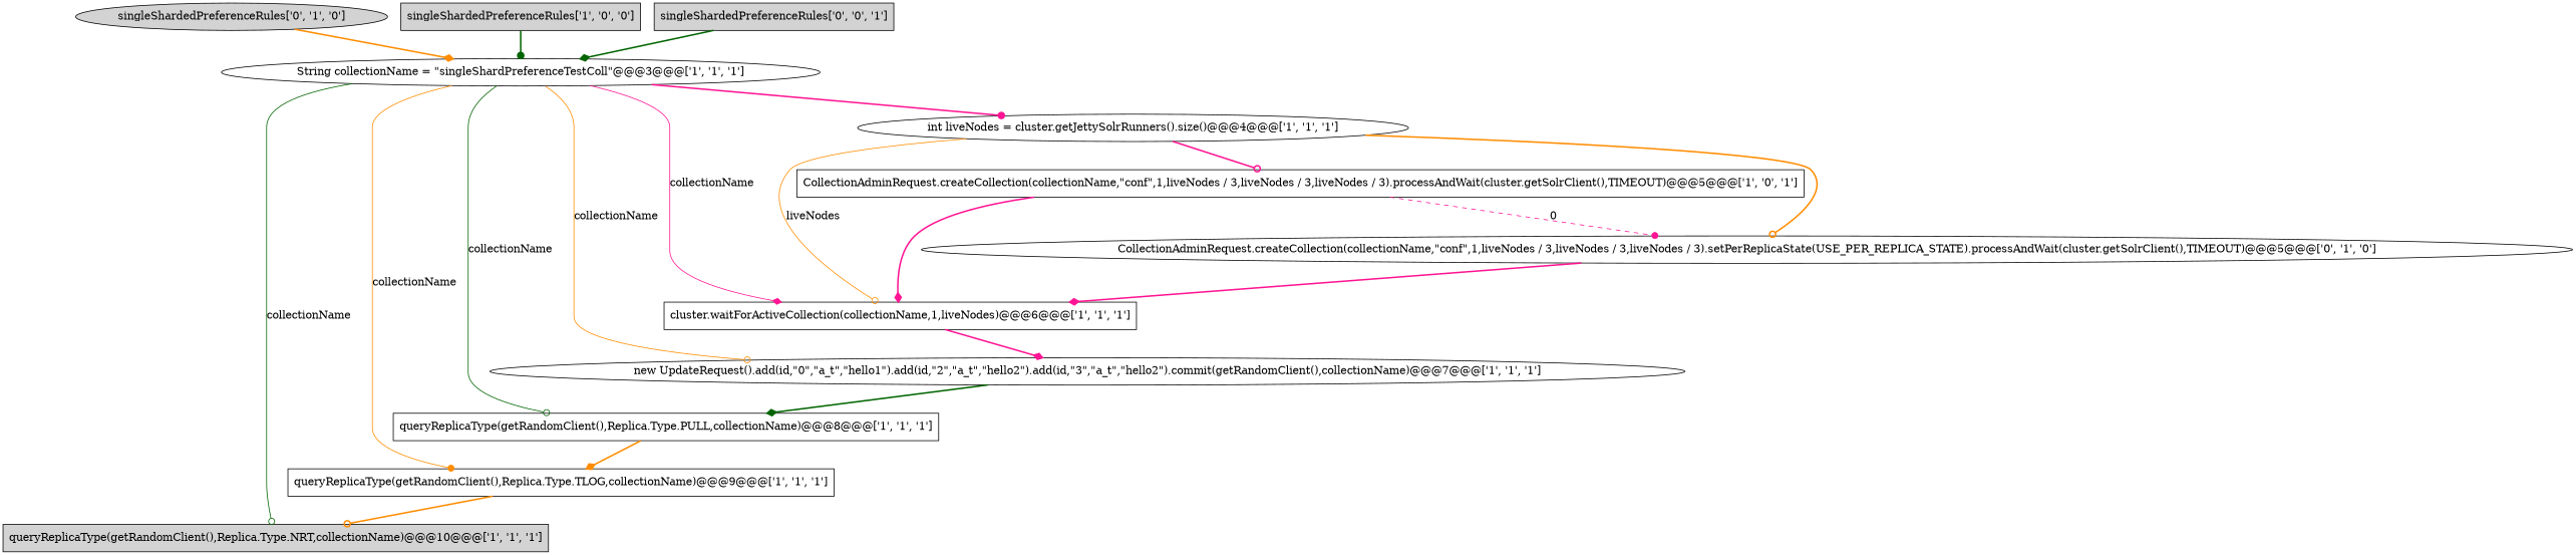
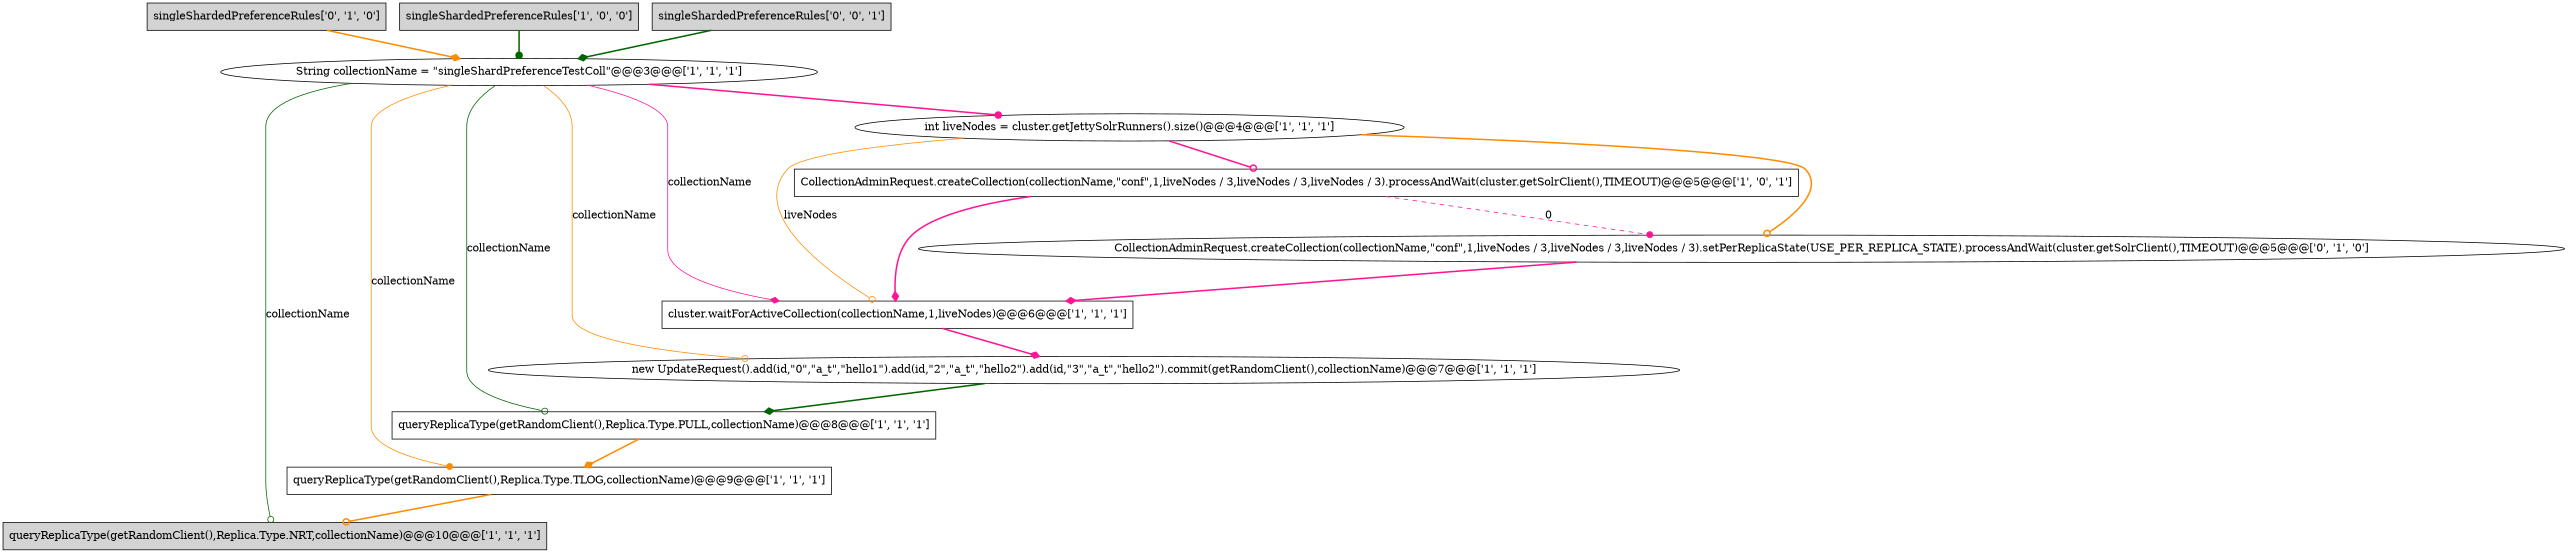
  digraph {
    node [fillcolor=white shape=box style=filled]
    edge [style=bold color=deeppink arrowhead=diamond]
    n1 [label="String collectionName = \"singleShardPreferenceTestColl\"@@@3@@@['1', '1', '1']" shape=ellipse]
    n2 [label="cluster.waitForActiveCollection(collectionName,1,liveNodes)@@@6@@@['1', '1', '1']"]
    n3 [label="int liveNodes = cluster.getJettySolrRunners().size()@@@4@@@['1', '1', '1']" shape=ellipse]
    n4 [label="queryReplicaType(getRandomClient(),Replica.Type.PULL,collectionName)@@@8@@@['1', '1', '1']"]
    n5 [fillcolor=lightgray label="queryReplicaType(getRandomClient(),Replica.Type.NRT,collectionName)@@@10@@@['1', '1', '1']"]
    n6 [label="new UpdateRequest().add(id,\"0\",\"a_t\",\"hello1\").add(id,\"2\",\"a_t\",\"hello2\").add(id,\"3\",\"a_t\",\"hello2\").commit(getRandomClient(),collectionName)@@@7@@@['1', '1', '1']" shape=ellipse]
    n7 [label="queryReplicaType(getRandomClient(),Replica.Type.TLOG,collectionName)@@@9@@@['1', '1', '1']"]
-   n8 [fillcolor=lightgray label="singleShardedPreferenceRules['0', '1', '0']" shape=ellipse]
+   n8 [fillcolor=lightgray label="singleShardedPreferenceRules['0', '1', '0']"]
    n9 [label="CollectionAdminRequest.createCollection(collectionName,\"conf\",1,liveNodes / 3,liveNodes / 3,liveNodes / 3).processAndWait(cluster.getSolrClient(),TIMEOUT)@@@5@@@['1', '0', '1']"]
    n10 [label="CollectionAdminRequest.createCollection(collectionName,\"conf\",1,liveNodes / 3,liveNodes / 3,liveNodes / 3).setPerReplicaState(USE_PER_REPLICA_STATE).processAndWait(cluster.getSolrClient(),TIMEOUT)@@@5@@@['0', '1', '0']" shape=ellipse]
    n11 [fillcolor=lightgray label="singleShardedPreferenceRules['1', '0', '0']"]
    n12 [fillcolor=lightgray label="singleShardedPreferenceRules['0', '0', '1']"]
    n1 -> n2 [label=collectionName style=solid]
    n1 -> n3 [arrowhead=dot]
    n1 -> n4 [label=collectionName style=solid color=darkgreen arrowhead=odot]
    n1 -> n5 [label=collectionName style=solid color=darkgreen arrowhead=odot]
    n1 -> n6 [label=collectionName style=solid color=darkorange arrowhead=odot]
    n1 -> n7 [label=collectionName style=solid color=darkorange arrowhead=dot]
    n2 -> n6
    n3 -> n2 [label=liveNodes style=solid color=darkorange arrowhead=odot]
    n3 -> n9 [arrowhead=odot]
    n3 -> n10 [color=darkorange arrowhead=odot]
    n4 -> n7 [color=darkorange]
    n6 -> n4 [color=darkgreen]
    n7 -> n5 [color=darkorange arrowhead=odot]
    n8 -> n1 [color=darkorange]
    n9 -> n2
    n9 -> n10 [label=0 style=dashed arrowhead=dot]
    n10 -> n2
    n11 -> n1 [color=darkgreen arrowhead=dot]
    n12 -> n1 [color=darkgreen]
  }
